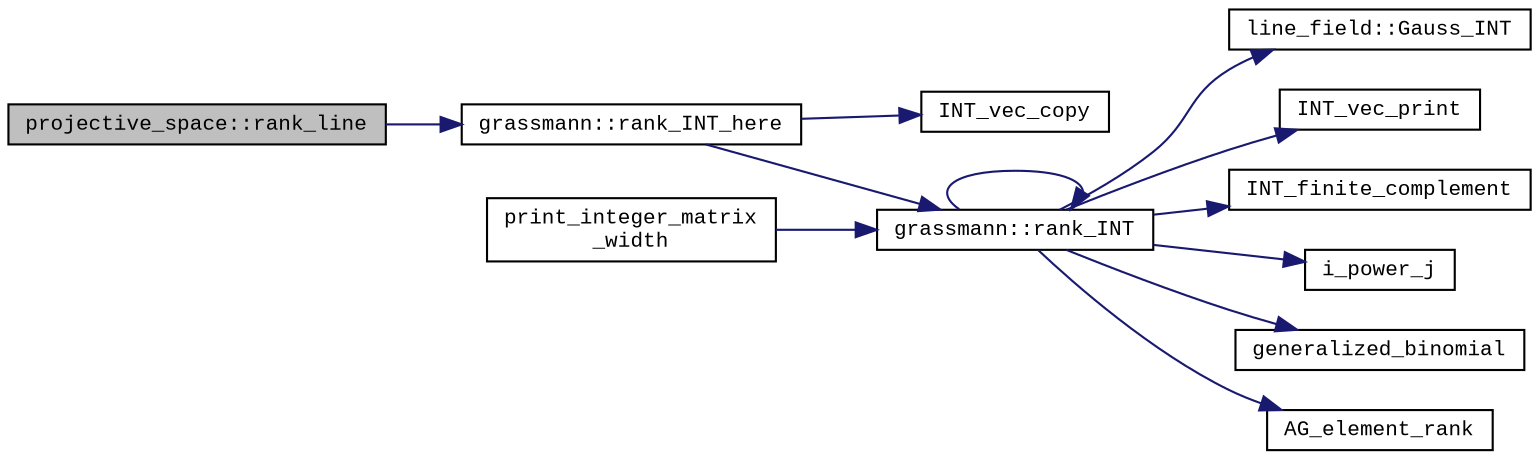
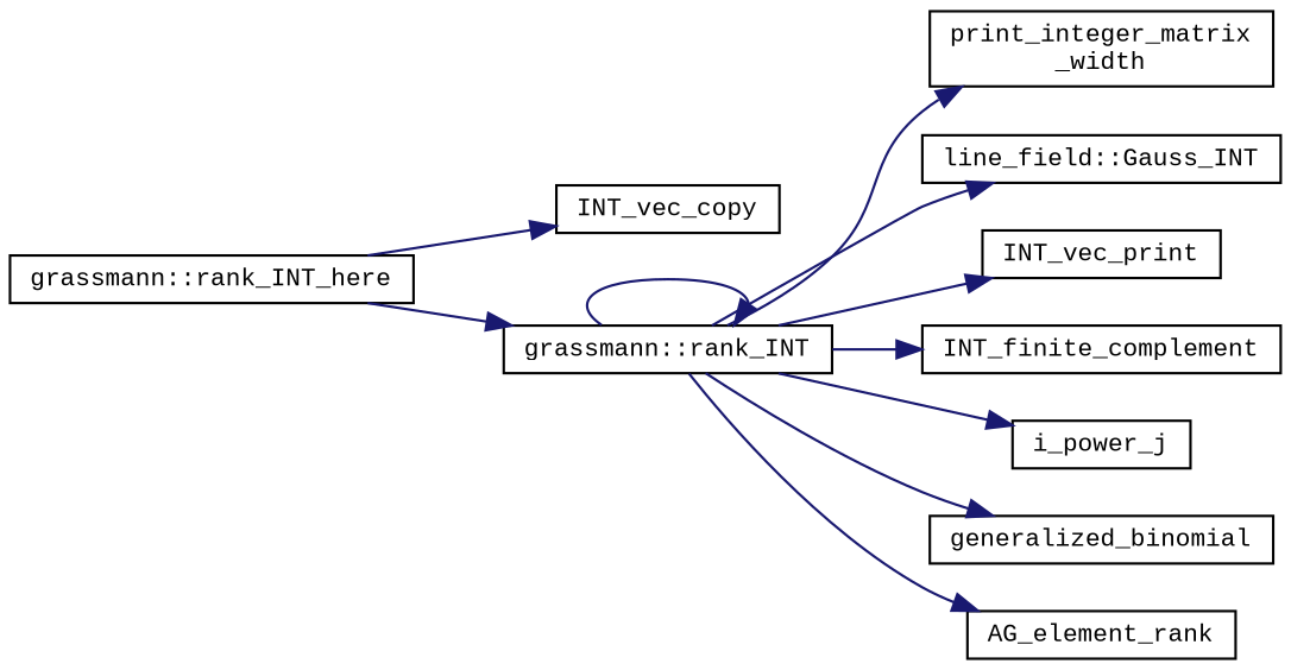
  digraph {
    fontname="Liberation Mono"
    rankdir=LR
    node [color=black fillcolor=white fontname="Liberation Mono" fontsize=10 shape=record style=filled]
    edge [color=midnightblue fontname="Liberation Mono" fontsize=10 labelfontname=Helvetica labelfontsize=10 style=solid]
-   n1 [fillcolor=grey75 fontcolor=black height=0.2 label="projective_space::rank_line" width=0.4]
    n2 [height=0.2 label="grassmann::rank_INT_here" width=0.4]
    n3 [height=0.2 label=INT_vec_copy width=0.4]
    n4 [height=0.2 label="grassmann::rank_INT" width=0.4]
    n5 [height=0.2 label="print_integer_matrix\l_width" width=0.4]
    n6 [height=0.2 label="line_field::Gauss_INT" width=0.4]
    n7 [height=0.2 label=INT_vec_print width=0.4]
    n8 [height=0.2 label=INT_finite_complement width=0.4]
    n9 [height=0.2 label=i_power_j width=0.4]
    n10 [height=0.2 label=generalized_binomial width=0.4]
    n11 [height=0.2 label=AG_element_rank width=0.4]
-   n1 -> n2
    n2 -> n3
    n2 -> n4
    n4 -> n4
-   n5 -> n4
+   n4 -> n5
    n4 -> n6
    n4 -> n7
    n4 -> n8
    n4 -> n9
    n4 -> n10
    n4 -> n11
  }
